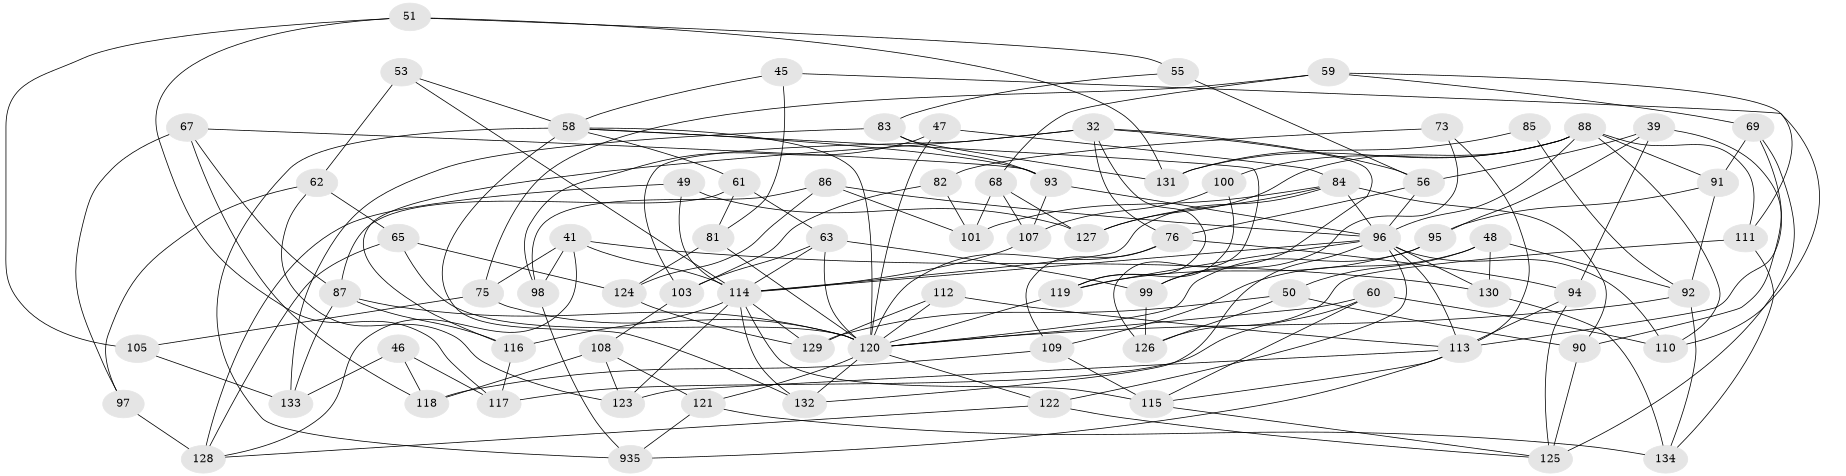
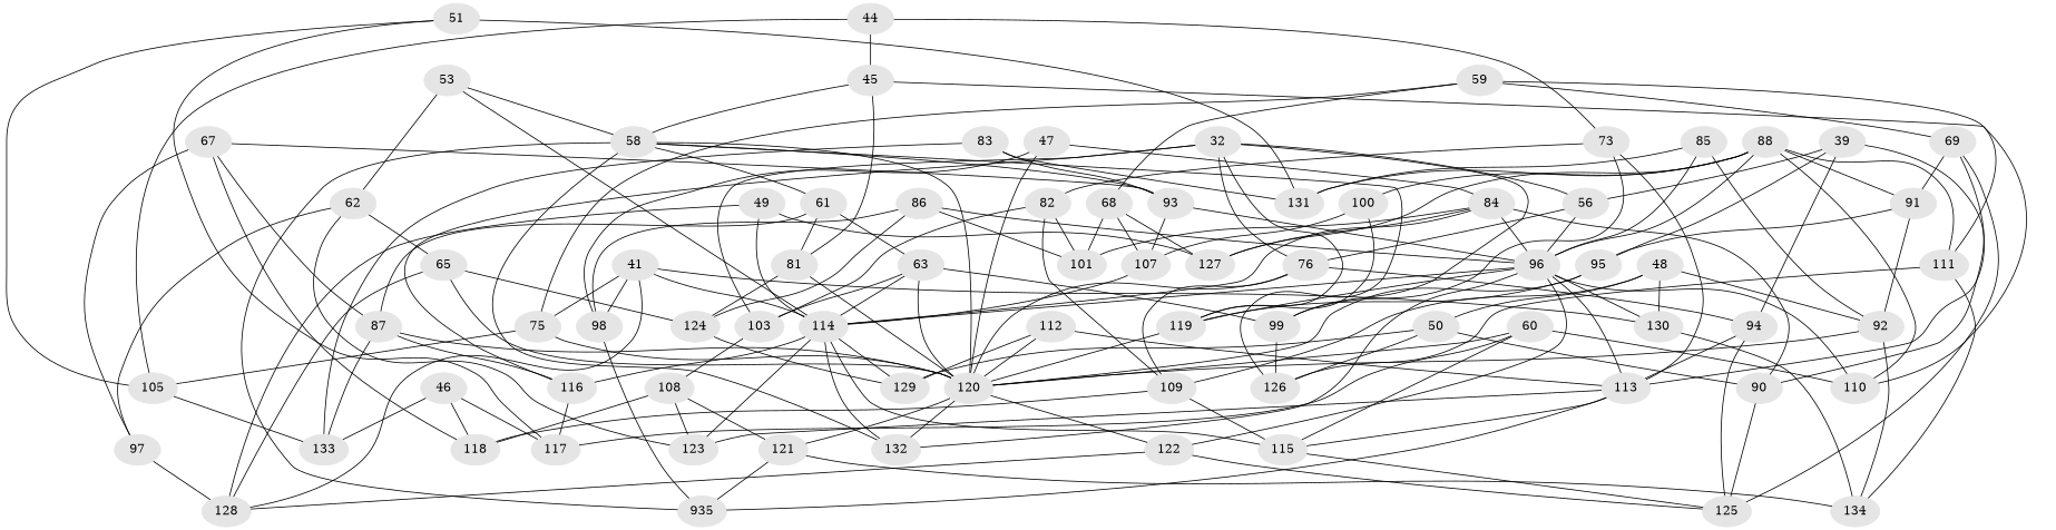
  graph {
    node [color=gray90 style=filled]
    32 [super="+12+30"]
    56
    76 [super="+15"]
    99
    103
    116 [super="+14"]
    119 [super="+70"]
    96 [super="+22+52+57+54"]
    94
    120 [super="+7+10+40+74+102"]
    109 [super="+89"]
    126
    108
    117
    39
    90 [super="+27"]
    95 [super="+80"]
    125 [super="+106"]
    113 [super="+29+31"]
    41 [super="+6"]
    75 [super="+38"]
    98
    114 [super="+4+28+64"]
    128 [super="+78"]
    130
    105 [super="+104"]
    n27 [label=935]
    129
    132 [super="+24"]
    115 [super="+34"]
    123
    134
+   44
    45
    73 [super="+25"]
    58 [super="+13+33"]
    81
    110
    82
    88 [super="+20+43"]
    127
    131
    111
    91
    100
    133
    61
    93 [super="+72"]
    124
    46
    118
    84 [super="+17"]
    101
    47
    122
    121
    48
    50
    92 [super="+66"]
    49
    51
-   55
    83
    53
    62
    63 [super="+37"]
    87 [super="+42"]
    65
    97
    107
    59
    68
    69
    60
    67
    85
    86
    112
    32 -- 56
    32 -- 76 [weight=2]
    32 -- 99
    32 -- 103
    32 -- 116
    32 -- 119 [weight=2]
    56 -- 76
    56 -- 96
    76 -- 94
    76 -- 120
    76 -- 109
    99 -- 126
    103 -- 108
    116 -- 117
    119 -- 120
    96 -- 119
    96 -- 113
    96 -- 114
    96 -- 130
    96 -- 132
    96 -- 110
    96 -- 122
    94 -- 125
    94 -- 113
    120 -- 132 [weight=2]
    120 -- 122
    120 -- 121
    109 -- 115 [weight=2]
    109 -- 118
    108 -- 123
    108 -- 118
    108 -- 121
    39 -- 56
    39 -- 94
    39 -- 90
    39 -- 95
    90 -- 125 [weight=2]
    95 -- 119
    95 -- 120 [weight=3]
    113 -- n27
    113 -- 115
    113 -- 123
    41 -- 75 [weight=2]
    41 -- 98
    41 -- 114
    41 -- 128
    41 -- 130
    75 -- 120 [weight=2]
    75 -- 105
    98 -- n27
    114 -- 116 [weight=3]
    114 -- 129
    114 -- 132 [weight=2]
    114 -- 115
    114 -- 123
    130 -- 134
    105 -- 133
    115 -- 125
+   44 -- 105
+   44 -- 45
+   44 -- 73
    45 -- 58
    45 -- 81
    45 -- 110
    73 -- 99
    73 -- 113
    73 -- 82
    58 -- 120
    58 -- 126
    58 -- n27
    58 -- 132
    58 -- 61
    58 -- 93 [weight=2]
    81 -- 120
    81 -- 124
    82 -- 103
+   82 -- 109
    82 -- 101
    88 -- 96
    88 -- 110
    88 -- 127
    88 -- 131
    88 -- 111
    88 -- 91
    88 -- 100
    111 -- 126
    111 -- 134
    91 -- 95
    91 -- 92
    100 -- 119
    100 -- 107
    61 -- 81
    61 -- 63
    61 -- 87
    93 -- 96
    93 -- 107
    124 -- 129
    46 -- 117
    46 -- 133
    46 -- 118
    84 -- 96
    84 -- 90 [weight=2]
    84 -- 114 [weight=2]
    84 -- 127
    84 -- 101
    47 -- 120 [weight=2]
    47 -- 98
    47 -- 84
    122 -- 125
    122 -- 128
    121 -- n27
    121 -- 134
    48 -- 109
    48 -- 130
    48 -- 50
    48 -- 92
    50 -- 126
    50 -- 90
    50 -- 129
    92 -- 120
    92 -- 134
    49 -- 114
    49 -- 128
    49 -- 127
    51 -- 117
    51 -- 105
    51 -- 131
-   51 -- 55
-   55 -- 56
-   55 -- 83
    83 -- 131
    83 -- 133
    83 -- 93
    53 -- 114
    53 -- 58
    53 -- 62
    62 -- 123
    62 -- 65
    62 -- 97
    63 -- 99
    63 -- 103
    63 -- 120 [weight=4]
    63 -- 114
    87 -- 116
    87 -- 120 [weight=2]
    87 -- 133
    65 -- 120
    65 -- 128
    65 -- 124
    97 -- 128 [weight=2]
    107 -- 114
    59 -- 75
    59 -- 111
    59 -- 68
    59 -- 69
    68 -- 127
    68 -- 101
    68 -- 107
    69 -- 125
    69 -- 113
    69 -- 91
    60 -- 120 [weight=2]
    60 -- 117
    60 -- 115
    60 -- 110
    67 -- 93
    67 -- 118
    67 -- 87
    67 -- 97
+   85 -- 96
    85 -- 131
    85 -- 92 [weight=2]
    86 -- 96
    86 -- 98
    86 -- 124
    86 -- 101
    112 -- 120 [weight=2]
    112 -- 113
    112 -- 129
  }
